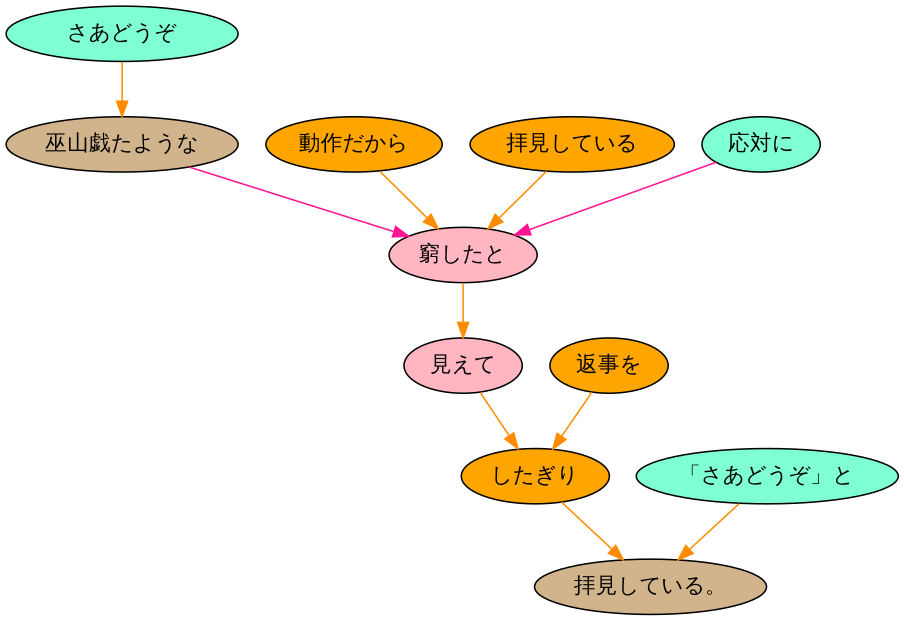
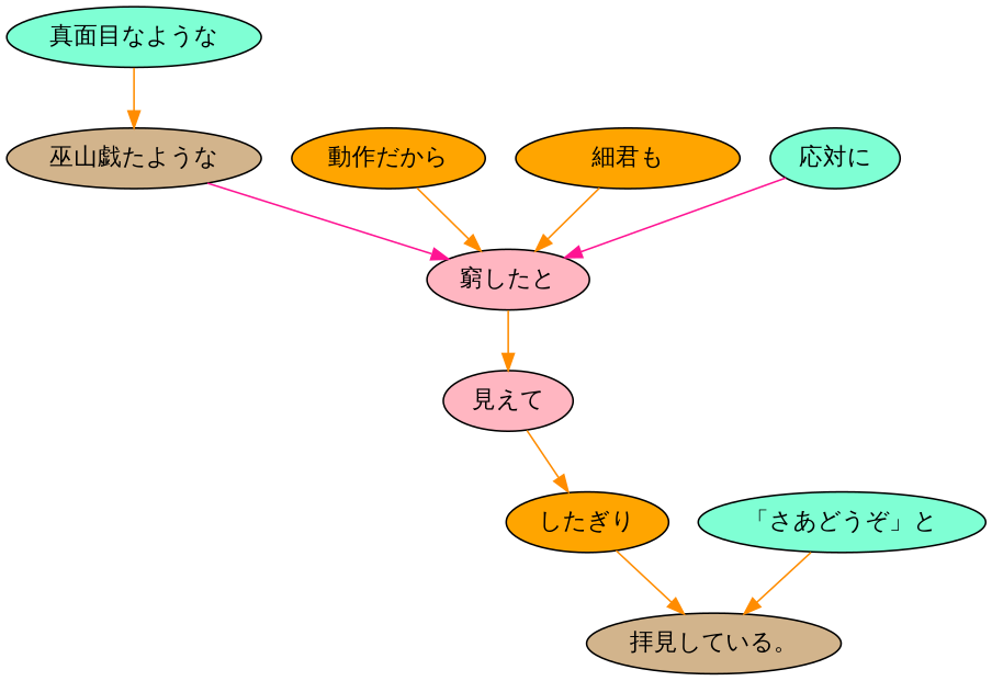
  digraph {
    fontname="JetBrains Mono"
    node [fillcolor=orange fontname="JetBrains Mono" style=filled]
    edge [color=darkorange fontname="JetBrains Mono"]
-   n1 [fillcolor=aquamarine label="さあどうぞ"]
+   n1 [fillcolor=aquamarine label="真面目なような"]
    n2 [fillcolor=tan label="巫山戯たような"]
    n3 [fillcolor=lightpink label="窮したと"]
    n4 [label="動作だから"]
    n5 [fillcolor=lightpink label="見えて"]
-   n6 [label="拝見している"]
+   n6 [label="細君も"]
    n7 [fillcolor=aquamarine label="応対に"]
    n8 [label="したぎり"]
    n9 [fillcolor=tan label="拝見している。"]
    n10 [fillcolor=aquamarine label="「さあどうぞ」と"]
-   n11 [label="返事を"]
    n1 -> n2
    n2 -> n3 [color=deeppink]
    n3 -> n5
    n4 -> n3
    n5 -> n8
    n6 -> n3
    n7 -> n3 [color=deeppink]
    n8 -> n9
    n10 -> n9
-   n11 -> n8
  }
